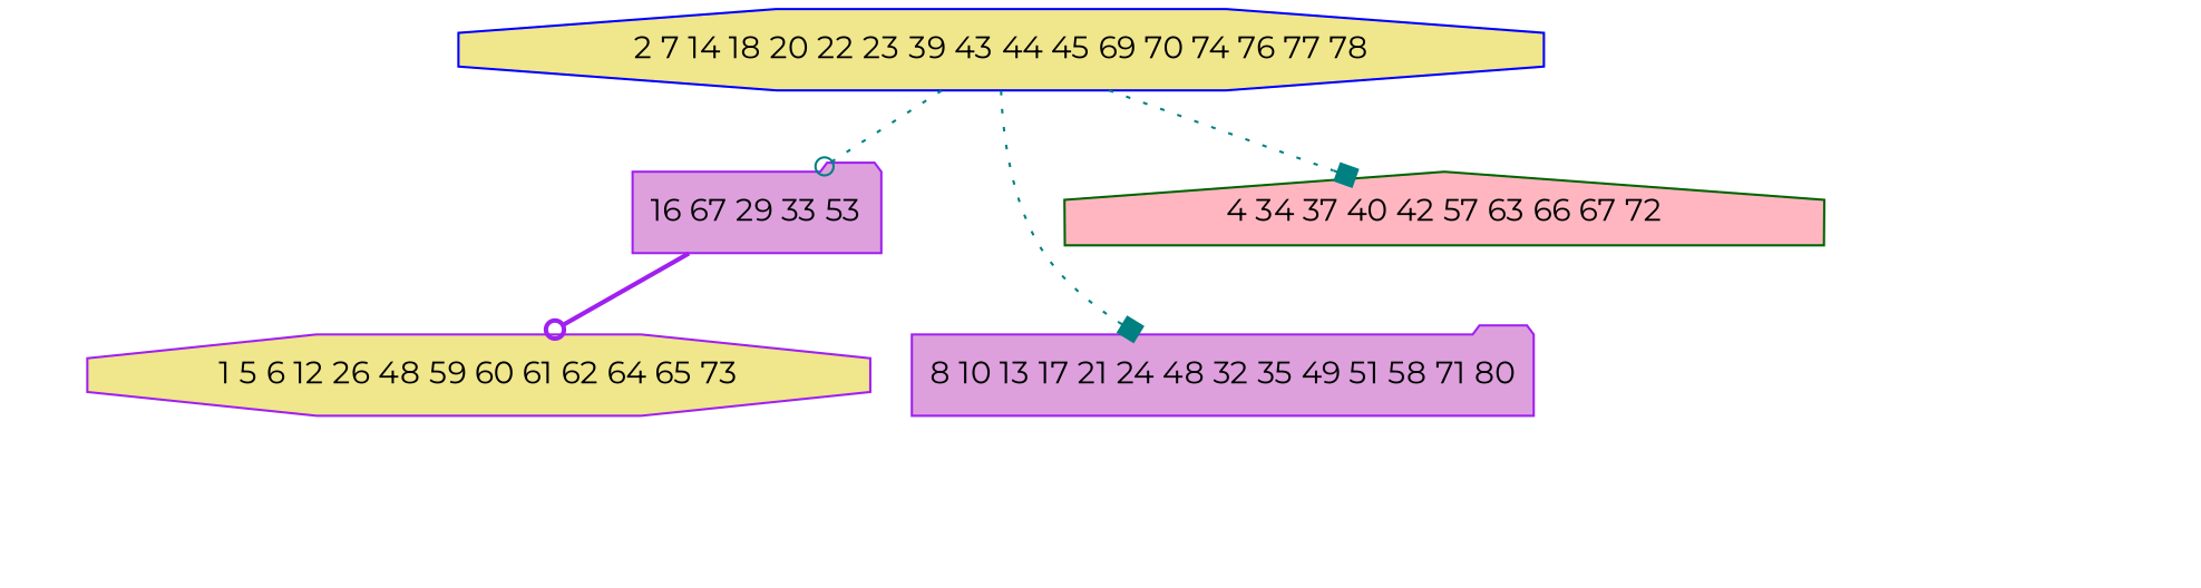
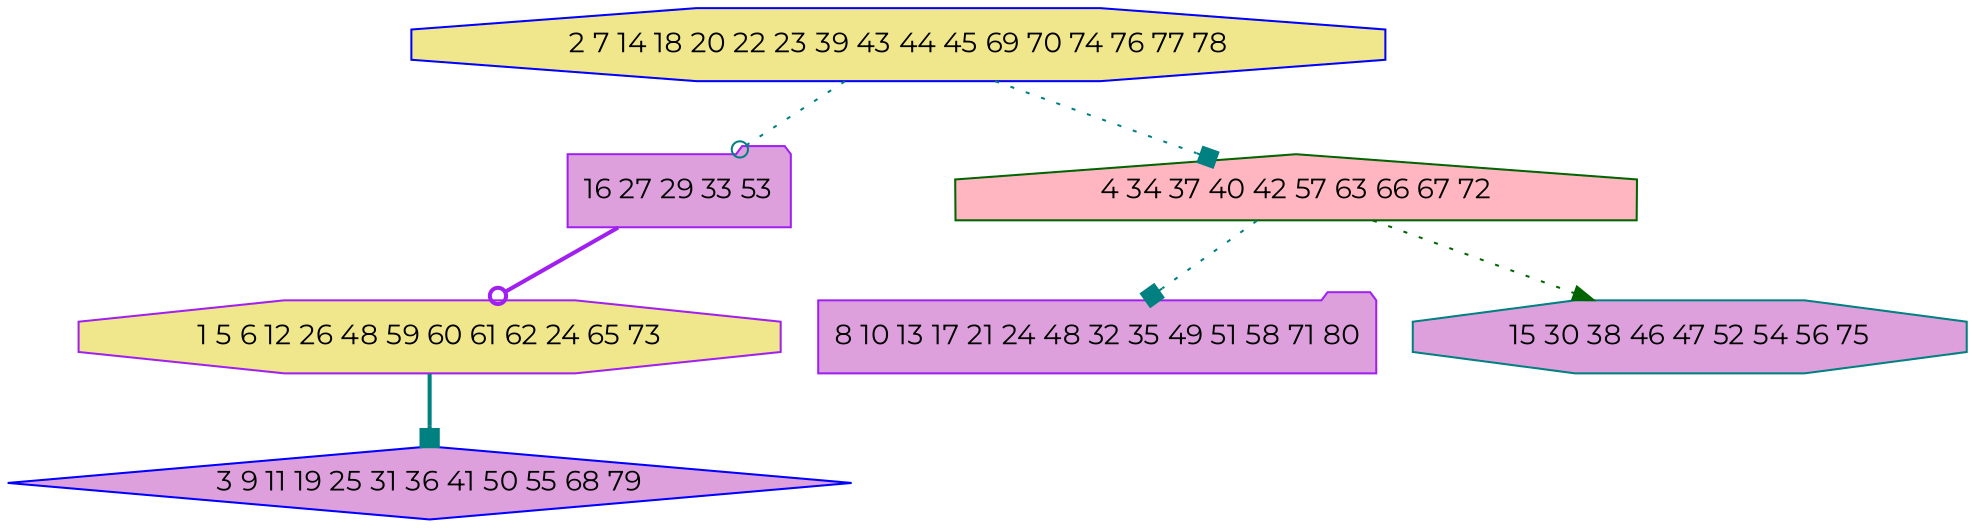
  digraph {
    fontname=Montserrat
    node [color=purple fillcolor=plum fontname=Montserrat shape=octagon style=filled]
    edge [arrowhead=box color=teal fontname=Montserrat style=dotted]
    n1 [color=blue fillcolor=khaki label="2 7 14 18 20 22 23 39 43 44 45 69 70 74 76 77 78"]
-   n2 [label="16 67 29 33 53" shape=folder]
+   n2 [label="16 27 29 33 53" shape=folder]
    n3 [color=darkgreen fillcolor=lightpink label="4 34 37 40 42 57 63 66 67 72" shape=house]
    n4 [label="8 10 13 17 21 24 48 32 35 49 51 58 71 80" shape=folder]
-   n5 [fillcolor=khaki label="1 5 6 12 26 48 59 60 61 62 64 65 73"]
+   n5 [fillcolor=khaki label="1 5 6 12 26 48 59 60 61 62 24 65 73"]
+   n6 [color=teal label="15 30 38 46 47 52 54 56 75"]
+   n7 [color=blue label="3 9 11 19 25 31 36 41 50 55 68 79" shape=diamond]
    n1 -> n2 [arrowhead=odot]
    n1 -> n3
-   n1 -> n4
+   n3 -> n4
    n2 -> n5 [arrowhead=odot color=purple style=bold]
+   n3 -> n6 [arrowhead=normal color=darkgreen]
+   n5 -> n7 [style=bold]
  }
